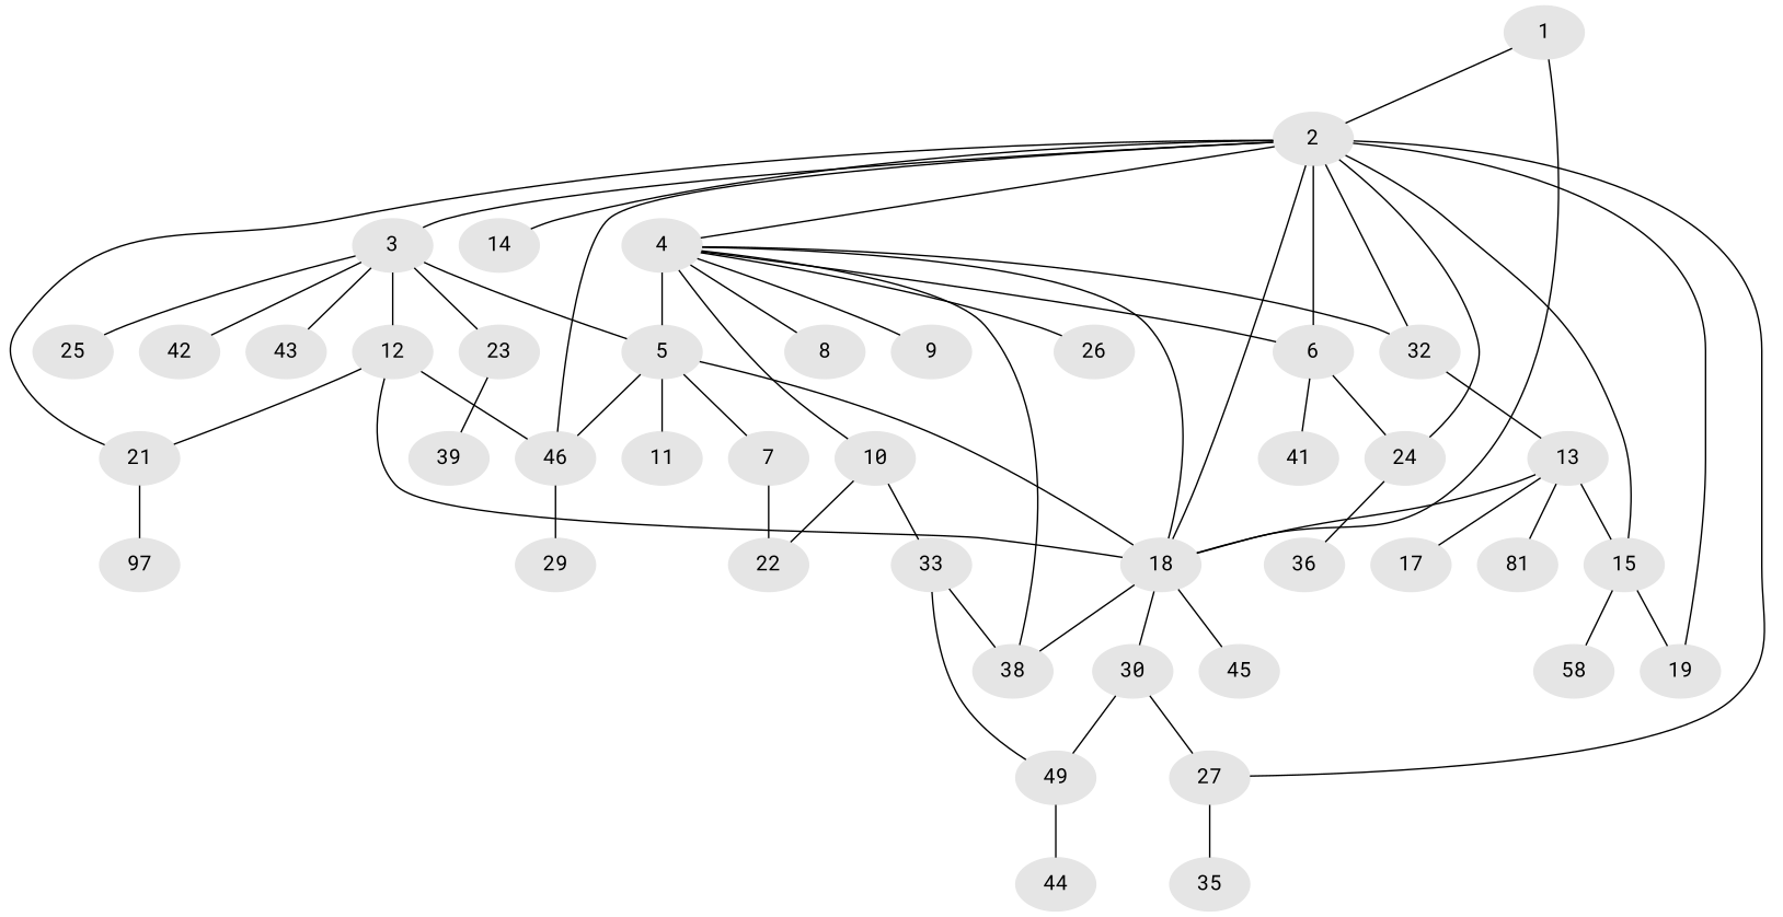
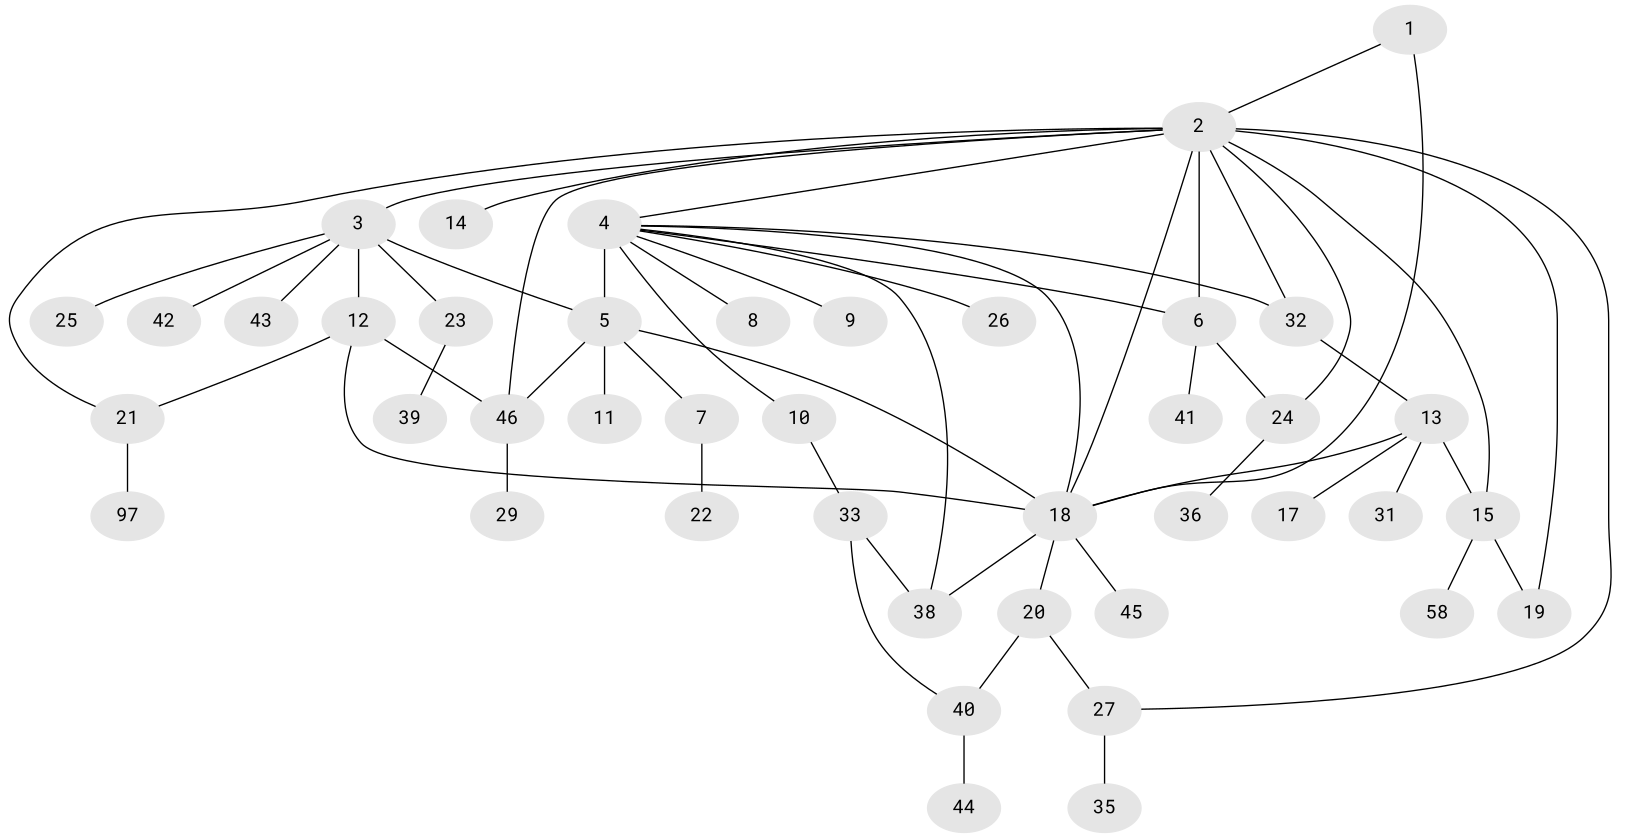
  graph {
    fontname="Roboto Mono"
    node [color=gray90 fontname="Roboto Mono" style=filled]
    edge [fontname="Roboto Mono" weight=1.0]
    1
    2
    18
    3
    4
    6
    14
    15
    n9 [label=46]
    19
    21
    24
    27
    32
    38
-   20 [label=30]
+   20
    45
    5
    12
    23
    25
    42
    43
    8
    9
    10
    26
    41
    n29 [label=58]
    29
    n31 [label=97]
    36
    35
    13
    7
    11
    39
    22
    33
-   40 [label=49]
+   40
    17
-   31 [label=81]
+   31
    44
    1 -- 2
    1 -- 18
    2 -- 18
    2 -- 3
    2 -- 4
    2 -- 6
    2 -- 14
    2 -- 15
    2 -- n9
    2 -- 19
    2 -- 21
    2 -- 24
    2 -- 27
    2 -- 32
    18 -- 38
    18 -- 20
    18 -- 45
    3 -- 5
    3 -- 12
    3 -- 23
    3 -- 25
    3 -- 42
    3 -- 43
    4 -- 18
    4 -- 6
    4 -- 32
    4 -- 38
    4 -- 5 [weight=11.0]
    4 -- 8
    4 -- 9
    4 -- 10
    4 -- 26
    6 -- 24
    6 -- 41 [weight=2.0]
    15 -- 19
    15 -- n29
    n9 -- 29
    21 -- n31
    24 -- 36
    27 -- 35
    32 -- 13 [weight=2.0]
    20 -- 27
    20 -- 40
    5 -- 18
    5 -- n9
    5 -- 7
    5 -- 11 [weight=4.0]
    12 -- 18
    12 -- n9
    12 -- 21
    23 -- 39
-   10 -- 22
    10 -- 33
    13 -- 18
    13 -- 15
    13 -- 17
    13 -- 31 [weight=2.0]
    7 -- 22 [weight=2.0]
    33 -- 38
    33 -- 40
    40 -- 44
  }
